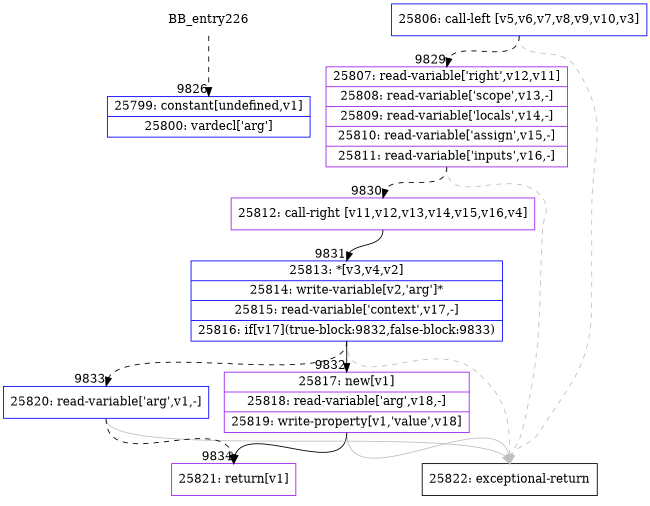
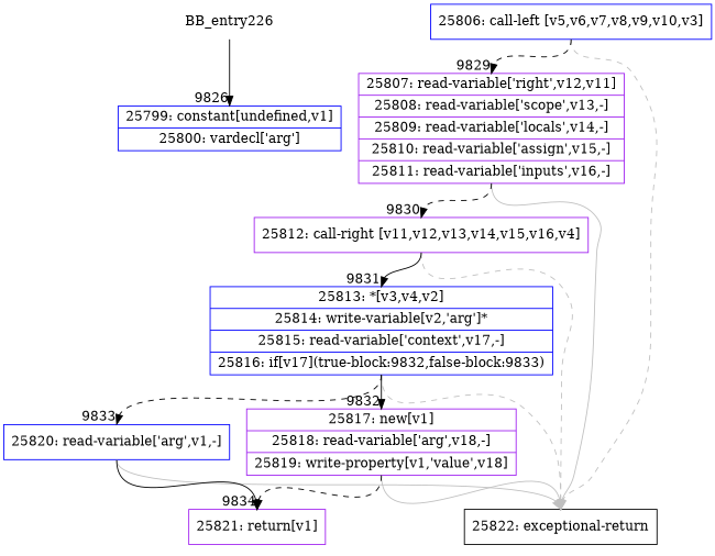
  digraph {
    rankdir=TD
    node [color=purple shape=record]
    edge [headport=n style=dashed tailport=s]
    n1 [label=BB_entry226 shape=none]
    n2 [color=blue label="{25799: constant[undefined,v1]|25800: vardecl['arg']}"]
    n3 [color=blue label="{25806: call-left [v5,v6,v7,v8,v9,v10,v3]}"]
    n4 [color=black label="{25822: exceptional-return}"]
    n5 [label="{25807: read-variable['right',v12,v11]|25808: read-variable['scope',v13,-]|25809: read-variable['locals',v14,-]|25810: read-variable['assign',v15,-]|25811: read-variable['inputs',v16,-]}"]
    n6 [label="{25812: call-right [v11,v12,v13,v14,v15,v16,v4]}"]
    n7 [color=blue label="{25813: *[v3,v4,v2]|25814: write-variable[v2,'arg']*|25815: read-variable['context',v17,-]|25816: if[v17](true-block:9832,false-block:9833)}"]
    n8 [label="{25817: new[v1]|25818: read-variable['arg',v18,-]|25819: write-property[v1,'value',v18]}"]
    n9 [color=blue label="{25820: read-variable['arg',v1,-]}"]
    n10 [label="{25821: return[v1]}"]
-   n1 -> n2 [headlabel="    9826"]
+   n1 -> n2 [headlabel="    9826" style=solid]
    n3 -> n4 [color=gray]
    n3 -> n5 [headlabel="      9829"]
-   n5 -> n4 [color=gray]
+   n5 -> n4 [color=gray style=solid]
    n5 -> n6 [headlabel="      9830"]
+   n6 -> n4 [color=gray]
    n6 -> n7 [headlabel="      9831" style=solid]
    n7 -> n4 [color=gray]
    n7 -> n8 [headlabel="      9832" style=solid]
    n7 -> n9 [headlabel="      9833"]
    n8 -> n4 [color=gray style=solid]
-   n8 -> n10 [headlabel="      9834" style=solid]
+   n8 -> n10 [headlabel="      9834"]
    n9 -> n4 [color=gray style=solid]
-   n9 -> n10
+   n9 -> n10 [style=solid]
  }
